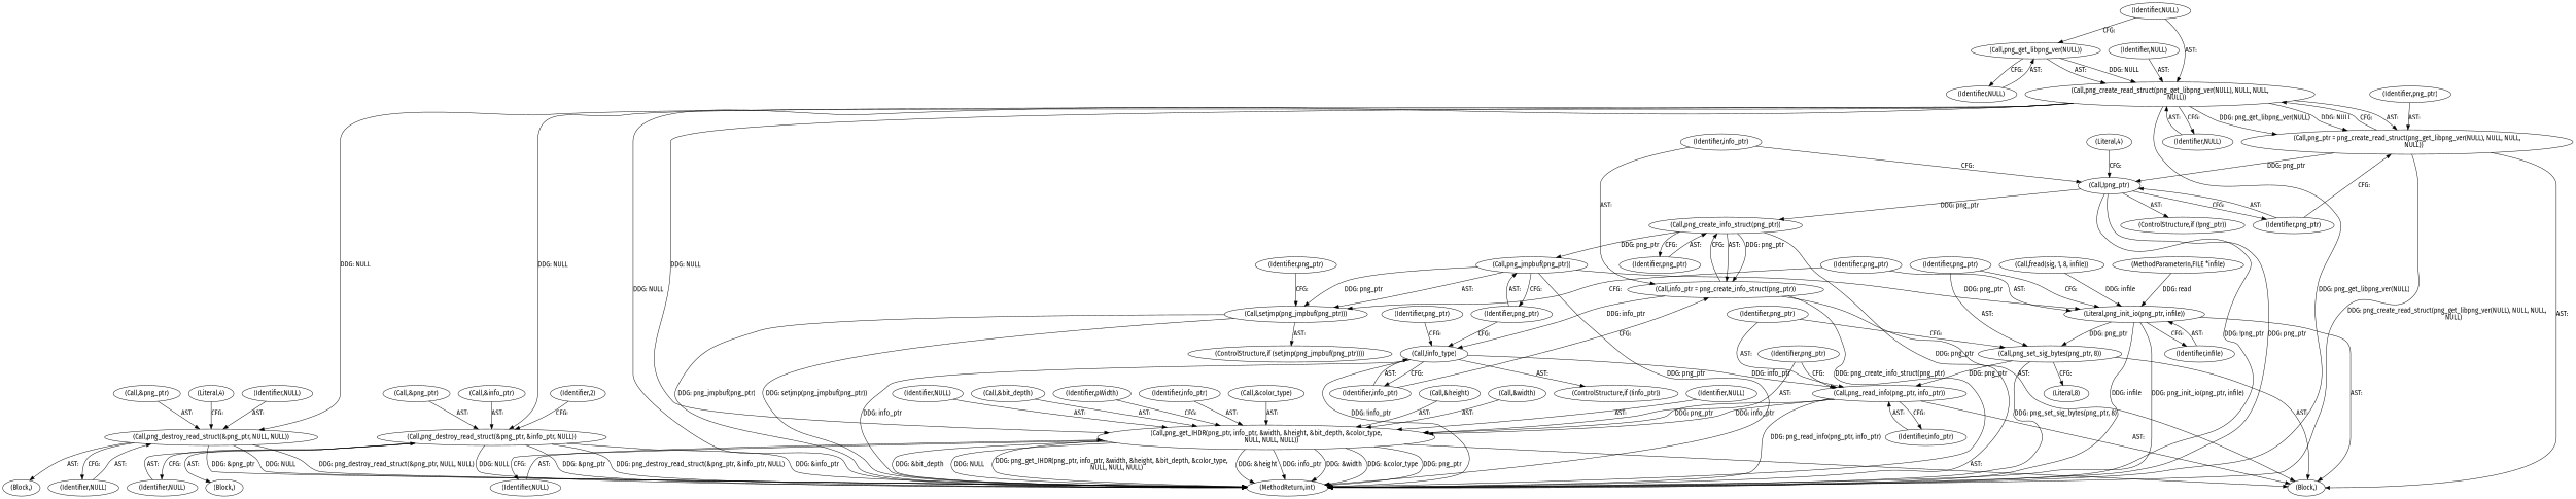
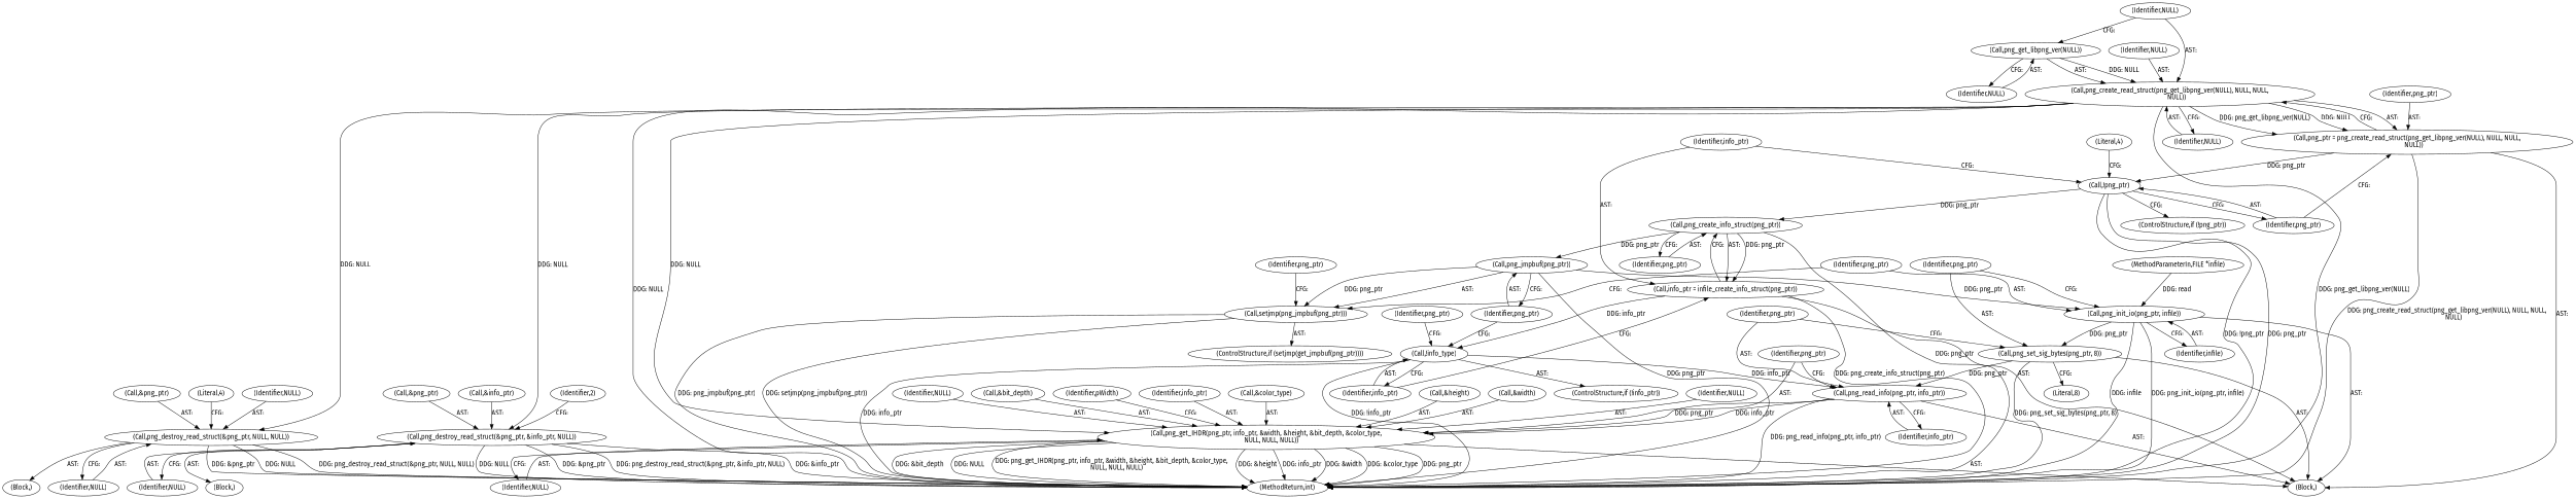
  digraph {
    fontname="Fira Sans"
    node [fontname="Fira Sans"]
    edge [fontname="Fira Sans"]
    n1 [label="(Call,png_create_read_struct(png_get_libpng_ver(NULL), NULL, NULL,\n        NULL))"]
    n2 [label="(Call,png_ptr = png_create_read_struct(png_get_libpng_ver(NULL), NULL, NULL,\n        NULL))"]
    n3 [label="(Call,png_get_IHDR(png_ptr, info_ptr, &width, &height, &bit_depth, &color_type,\n      NULL, NULL, NULL))"]
    n4 [label="(Call,png_destroy_read_struct(&png_ptr, NULL, NULL))"]
    n5 [label="(Call,png_destroy_read_struct(&png_ptr, &info_ptr, NULL))"]
    n6 [label="(Identifier,NULL)"]
    n7 [label="(MethodReturn,int)"]
    n8 [label="(Call,!png_ptr)"]
    n9 [label="(Block,)"]
    n10 [label="(Identifier,NULL)"]
    n11 [label="(Block,)"]
    n12 [label="(Identifier,NULL)"]
    n13 [label="(Identifier,NULL)"]
    n14 [label="(Block,)"]
    n15 [label="(Call,png_get_libpng_ver(NULL))"]
    n16 [label="(Identifier,NULL)"]
    n17 [label="(Call,png_create_info_struct(png_ptr))"]
    n18 [label="(ControlStructure,if (!png_ptr))"]
    n19 [label="(Identifier,png_ptr)"]
-   n20 [label="(Call,info_ptr = png_create_info_struct(png_ptr))"]
+   n20 [label="(Call,info_ptr = infile_create_info_struct(png_ptr))"]
    n21 [label="(Call,png_jmpbuf(png_ptr))"]
    n22 [label="(Identifier,png_ptr)"]
    n23 [label="(Call,!info_type)"]
    n24 [label="(Call,setjmp(png_jmpbuf(png_ptr)))"]
-   n25 [label="(Literal,png_init_io(png_ptr, infile))"]
+   n25 [label="(Call,png_init_io(png_ptr, infile))"]
    n26 [label="(Identifier,png_ptr)"]
    n27 [label="(Call,png_read_info(png_ptr, info_ptr))"]
    n28 [label="(Identifier,info_ptr)"]
    n29 [label="(ControlStructure,if (!info_ptr))"]
    n30 [label="(Identifier,info_ptr)"]
-   n31 [label="(ControlStructure,if (setjmp(png_jmpbuf(png_ptr))))"]
+   n31 [label="(ControlStructure,if (setjmp(get_jmpbuf(png_ptr))))"]
    n32 [label="(Call,png_set_sig_bytes(png_ptr, 8))"]
    n33 [label="(Identifier,infile)"]
    n34 [label="(Literal,8)"]
    n35 [label="(Identifier,png_ptr)"]
    n36 [label="(Call,&height)"]
-   n37 [label="(Call,fread(sig, 1, 8, infile))"]
    n38 [label="(Call,&width)"]
    n39 [label="(Call,&png_ptr)"]
    n40 [label="(Call,&png_ptr)"]
    n41 [label="(Identifier,png_ptr)"]
    n42 [label="(Identifier,png_ptr)"]
    n43 [label="(Literal,4)"]
    n44 [label="(Identifier,NULL)"]
    n45 [label="(Identifier,NULL)"]
    n46 [label="(Identifier,NULL)"]
    n47 [label="(Call,&bit_depth)"]
    n48 [label="(Literal,4)"]
    n49 [label="(Identifier,png_ptr)"]
    n50 [label="(MethodParameterIn,FILE *infile)"]
    n51 [label="(Call,&info_ptr)"]
    n52 [label="(Identifier,pWidth)"]
    n53 [label="(Identifier,info_ptr)"]
    n54 [label="(Identifier,NULL)"]
    n55 [label="(Identifier,png_ptr)"]
    n56 [label="(Identifier,png_ptr)"]
    n57 [label="(Identifier,png_ptr)"]
    n58 [label="(Identifier,info_ptr)"]
    n59 [label="(Identifier,2)"]
    n60 [label="(Identifier,NULL)"]
    n61 [label="(Call,&color_type)"]
    n1 -> n2 [label="AST: "]
    n1 -> n2 [label="DDG: png_get_libpng_ver(NULL)"]
    n1 -> n2 [label="DDG: NULL"]
    n1 -> n3 [label="DDG: NULL"]
    n1 -> n4 [label="DDG: NULL"]
    n1 -> n5 [label="DDG: NULL"]
    n1 -> n6 [label="CFG: "]
    n1 -> n7 [label="DDG: png_get_libpng_ver(NULL)"]
    n1 -> n7 [label="DDG: NULL"]
    n2 -> n1 [label="CFG: "]
    n2 -> n7 [label="DDG: png_create_read_struct(png_get_libpng_ver(NULL), NULL, NULL,\n        NULL)"]
    n2 -> n8 [label="DDG: png_ptr"]
    n2 -> n9 [label="AST: "]
    n3 -> n7 [label="DDG: &bit_depth"]
    n3 -> n7 [label="DDG: NULL"]
    n3 -> n7 [label="DDG: png_get_IHDR(png_ptr, info_ptr, &width, &height, &bit_depth, &color_type,\n      NULL, NULL, NULL)"]
    n3 -> n7 [label="DDG: &height"]
    n3 -> n7 [label="DDG: info_ptr"]
    n3 -> n7 [label="DDG: &width"]
    n3 -> n7 [label="DDG: &color_type"]
    n3 -> n7 [label="DDG: png_ptr"]
    n3 -> n9 [label="AST: "]
    n3 -> n10 [label="CFG: "]
    n4 -> n7 [label="DDG: &png_ptr"]
    n4 -> n7 [label="DDG: NULL"]
    n4 -> n7 [label="DDG: png_destroy_read_struct(&png_ptr, NULL, NULL)"]
    n4 -> n11 [label="AST: "]
    n4 -> n12 [label="CFG: "]
    n5 -> n7 [label="DDG: NULL"]
    n5 -> n7 [label="DDG: &png_ptr"]
    n5 -> n7 [label="DDG: png_destroy_read_struct(&png_ptr, &info_ptr, NULL)"]
    n5 -> n7 [label="DDG: &info_ptr"]
    n5 -> n13 [label="CFG: "]
    n5 -> n14 [label="AST: "]
    n6 -> n1 [label="AST: "]
    n8 -> n7 [label="DDG: !png_ptr"]
    n8 -> n7 [label="DDG: png_ptr"]
    n8 -> n17 [label="DDG: png_ptr"]
-   n8 -> n18 [label="AST: "]
+   n8 -> n18 [label="CFG: "]
    n8 -> n19 [label="CFG: "]
    n10 -> n3 [label="AST: "]
    n12 -> n4 [label="AST: "]
    n13 -> n5 [label="AST: "]
    n15 -> n1 [label="AST: "]
    n15 -> n1 [label="DDG: NULL"]
    n15 -> n16 [label="CFG: "]
    n16 -> n15 [label="AST: "]
    n17 -> n7 [label="DDG: png_ptr"]
    n17 -> n20 [label="AST: "]
    n17 -> n20 [label="DDG: png_ptr"]
    n17 -> n21 [label="DDG: png_ptr"]
    n17 -> n22 [label="CFG: "]
    n19 -> n2 [label="CFG: "]
    n19 -> n8 [label="AST: "]
    n20 -> n7 [label="DDG: png_create_info_struct(png_ptr)"]
    n20 -> n9 [label="AST: "]
    n20 -> n17 [label="CFG: "]
    n20 -> n23 [label="DDG: info_ptr"]
    n21 -> n7 [label="DDG: png_ptr"]
    n21 -> n24 [label="AST: "]
    n21 -> n24 [label="DDG: png_ptr"]
    n21 -> n25 [label="DDG: png_ptr"]
    n21 -> n26 [label="CFG: "]
    n22 -> n17 [label="AST: "]
    n23 -> n7 [label="DDG: info_ptr"]
    n23 -> n7 [label="DDG: !info_ptr"]
    n23 -> n27 [label="DDG: info_ptr"]
    n23 -> n28 [label="CFG: "]
    n23 -> n29 [label="AST: "]
    n24 -> n7 [label="DDG: png_jmpbuf(png_ptr)"]
    n24 -> n7 [label="DDG: setjmp(png_jmpbuf(png_ptr))"]
    n24 -> n31 [label="AST: "]
    n25 -> n7 [label="DDG: infile"]
    n25 -> n7 [label="DDG: png_init_io(png_ptr, infile)"]
    n25 -> n9 [label="AST: "]
    n25 -> n32 [label="DDG: png_ptr"]
    n25 -> n33 [label="CFG: "]
    n26 -> n21 [label="AST: "]
    n26 -> n23 [label="CFG: "]
    n27 -> n3 [label="DDG: png_ptr"]
    n27 -> n3 [label="DDG: info_ptr"]
    n27 -> n7 [label="DDG: png_read_info(png_ptr, info_ptr)"]
    n27 -> n9 [label="AST: "]
    n27 -> n30 [label="CFG: "]
    n28 -> n20 [label="CFG: "]
    n28 -> n23 [label="AST: "]
    n30 -> n27 [label="AST: "]
    n32 -> n7 [label="DDG: png_set_sig_bytes(png_ptr, 8)"]
    n32 -> n9 [label="AST: "]
    n32 -> n27 [label="DDG: png_ptr"]
    n32 -> n34 [label="CFG: "]
    n33 -> n25 [label="AST: "]
    n35 -> n2 [label="AST: "]
    n36 -> n3 [label="AST: "]
-   n37 -> n25 [label="DDG: infile"]
    n38 -> n3 [label="AST: "]
    n39 -> n5 [label="AST: "]
    n40 -> n4 [label="AST: "]
    n41 -> n3 [label="AST: "]
    n41 -> n27 [label="CFG: "]
    n42 -> n25 [label="CFG: "]
    n42 -> n32 [label="AST: "]
    n43 -> n8 [label="CFG: "]
    n44 -> n1 [label="AST: "]
    n45 -> n3 [label="AST: "]
    n46 -> n3 [label="AST: "]
    n47 -> n3 [label="AST: "]
    n48 -> n4 [label="CFG: "]
    n49 -> n23 [label="CFG: "]
    n50 -> n25 [label="DDG: read"]
    n51 -> n5 [label="AST: "]
    n52 -> n3 [label="CFG: "]
    n53 -> n3 [label="AST: "]
    n54 -> n1 [label="AST: "]
    n54 -> n15 [label="CFG: "]
    n55 -> n27 [label="AST: "]
    n55 -> n32 [label="CFG: "]
    n56 -> n24 [label="CFG: "]
    n56 -> n25 [label="AST: "]
    n57 -> n24 [label="CFG: "]
    n58 -> n8 [label="CFG: "]
    n58 -> n20 [label="AST: "]
    n59 -> n5 [label="CFG: "]
    n60 -> n4 [label="AST: "]
    n61 -> n3 [label="AST: "]
  }
